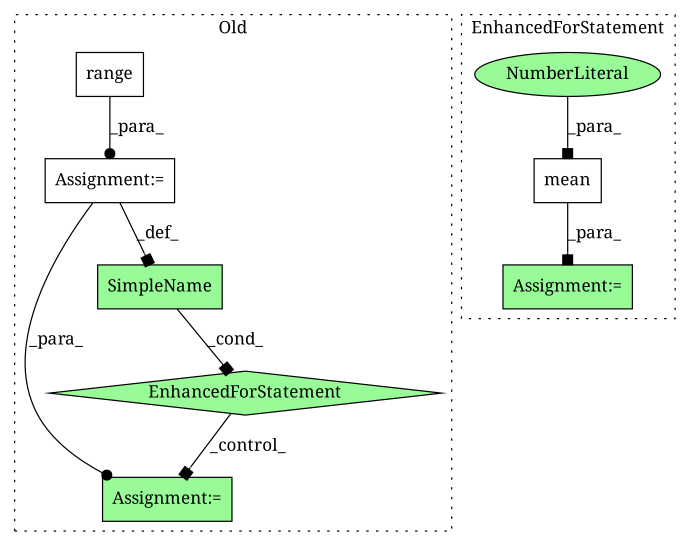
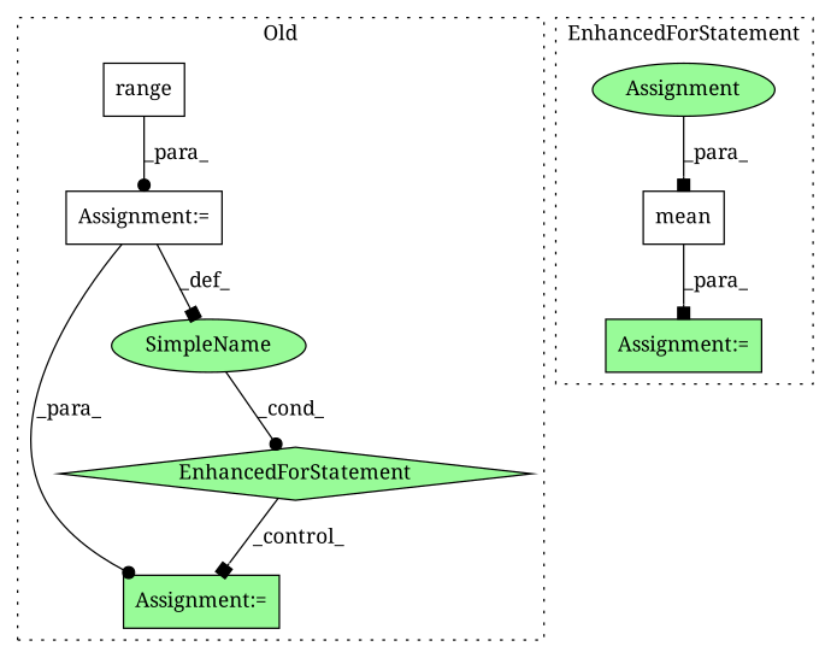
  digraph {
    fontname="Noto Serif"
    node [a=7 fillcolor=palegreen fontname="Noto Serif" l=1 s="2908,2985" shape=box style=filled]
    edge [arrowhead=box fontname="Noto Serif"]
    n1 [a=32 fillcolor=white l="6,1" label=range s="2969,2984"]
    n2 [fillcolor=white l="53,2" label="Assignment:="]
    n3 [a=70 l="53,2" label=EnhancedForStatement shape=diamond]
    n4 [label="Assignment:=" s=3008]
-   n5 [a=42 label=SimpleName s=2965]
+   n5 [a=42 label=SimpleName s=2965 shape=ellipse]
    n6 [a=32 fillcolor=white l="5,1" label=mean s="2471,2477"]
    n7 [label="Assignment:=" s=2468]
-   n8 [a=34 label=NumberLiteral s=2476 shape=ellipse]
+   n8 [a=34 label=Assignment s=2476 shape=ellipse]
    subgraph cluster_1 {
      label=Old
      style=dotted
      n1
      n2
      n3
      n4
      n5
    }
    subgraph cluster_2 {
      label=EnhancedForStatement
      style=dotted
      n6
      n7
      n8
    }
    n1 -> n2 [arrowhead=dot label=_para_]
    n2 -> n4 [arrowhead=dot label=_para_]
    n2 -> n5 [label=_def_]
    n3 -> n4 [label=_control_]
-   n5 -> n3 [label=_cond_]
+   n5 -> n3 [arrowhead=dot label=_cond_]
    n6 -> n7 [label=_para_]
    n8 -> n6 [label=_para_]
  }
